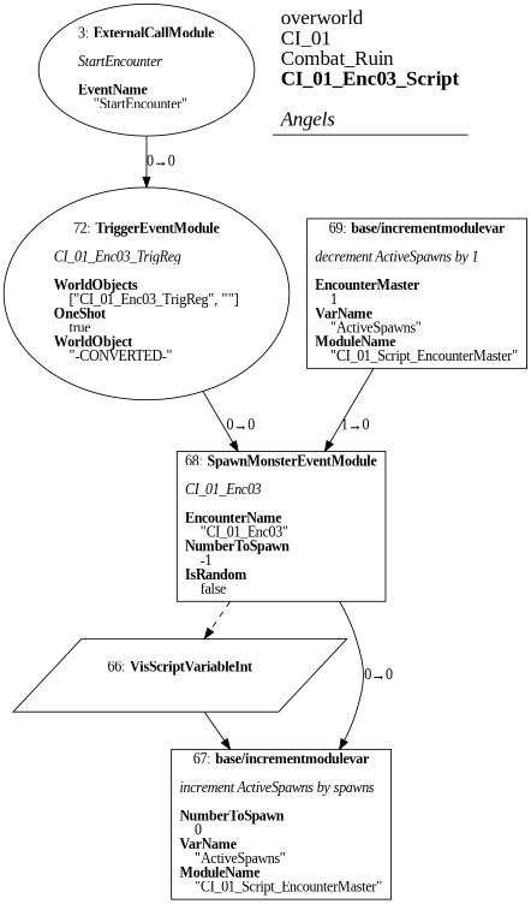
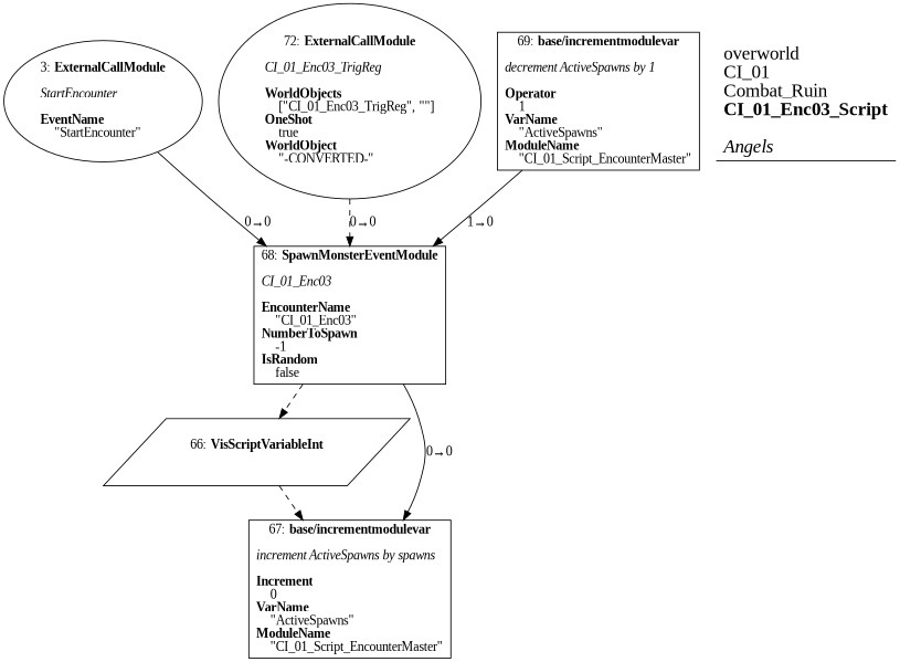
  digraph {
    fontname="Liberation Serif"
    splines=spline
    node [fontname="Liberation Serif" shape=box]
    edge [fontname="Liberation Serif"]
    n1 [label=<3: <b>ExternalCallModule</b><br/><br/><i>StartEncounter<br align="left"/></i><br align="left"/><b>EventName</b><br align="left"/>    &quot;StartEncounter&quot;<br align="left"/>> shape=oval]
-   n2 [label=<72: <b>TriggerEventModule</b><br/><br/><i>CI_01_Enc03_TrigReg<br align="left"/></i><br align="left"/><b>WorldObjects</b><br align="left"/>    [&quot;CI_01_Enc03_TrigReg&quot;, &quot;&quot;]<br align="left"/><b>OneShot</b><br align="left"/>    true<br align="left"/><b>WorldObject</b><br align="left"/>    &quot;-CONVERTED-&quot;<br align="left"/>> shape=oval]
+   n2 [label=<72: <b>ExternalCallModule</b><br/><br/><i>CI_01_Enc03_TrigReg<br align="left"/></i><br align="left"/><b>WorldObjects</b><br align="left"/>    [&quot;CI_01_Enc03_TrigReg&quot;, &quot;&quot;]<br align="left"/><b>OneShot</b><br align="left"/>    true<br align="left"/><b>WorldObject</b><br align="left"/>    &quot;-CONVERTED-&quot;<br align="left"/>> shape=oval]
    n3 [label=<68: <b>SpawnMonsterEventModule</b><br/><br/><i>CI_01_Enc03<br align="left"/></i><br align="left"/><b>EncounterName</b><br align="left"/>    &quot;CI_01_Enc03&quot;<br align="left"/><b>NumberToSpawn</b><br align="left"/>    -1<br align="left"/><b>IsRandom</b><br align="left"/>    false<br align="left"/>>]
    n4 [label=<66: <b>VisScriptVariableInt</b><br/><br/>> shape=parallelogram]
-   n5 [label=<67: <b>base/incrementmodulevar</b><br/><br/><i>increment ActiveSpawns by spawns<br align="left"/></i><br align="left"/><b>NumberToSpawn</b><br align="left"/>    0<br align="left"/><b>VarName</b><br align="left"/>    &quot;ActiveSpawns&quot;<br align="left"/><b>ModuleName</b><br align="left"/>    &quot;CI_01_Script_EncounterMaster&quot;<br align="left"/>>]
-   n6 [label=<69: <b>base/incrementmodulevar</b><br/><br/><i>decrement ActiveSpawns by 1<br align="left"/></i><br align="left"/><b>EncounterMaster</b><br align="left"/>    1<br align="left"/><b>VarName</b><br align="left"/>    &quot;ActiveSpawns&quot;<br align="left"/><b>ModuleName</b><br align="left"/>    &quot;CI_01_Script_EncounterMaster&quot;<br align="left"/>>]
+   n5 [label=<67: <b>base/incrementmodulevar</b><br/><br/><i>increment ActiveSpawns by spawns<br align="left"/></i><br align="left"/><b>Increment</b><br align="left"/>    0<br align="left"/><b>VarName</b><br align="left"/>    &quot;ActiveSpawns&quot;<br align="left"/><b>ModuleName</b><br align="left"/>    &quot;CI_01_Script_EncounterMaster&quot;<br align="left"/>>]
+   n6 [label=<69: <b>base/incrementmodulevar</b><br/><br/><i>decrement ActiveSpawns by 1<br align="left"/></i><br align="left"/><b>Operator</b><br align="left"/>    1<br align="left"/><b>VarName</b><br align="left"/>    &quot;ActiveSpawns&quot;<br align="left"/><b>ModuleName</b><br align="left"/>    &quot;CI_01_Script_EncounterMaster&quot;<br align="left"/>>]
    n7 [label=<<font point-size="20">overworld<br align="left"/>CI_01<br align="left"/>Combat_Ruin<br align="left"/><b>CI_01_Enc03_Script</b><br align="left"/><br/><i>Angels</i><br align="left"/></font>> shape=underline]
-   n1 -> n2 [label="0→0"]
-   n2 -> n3 [label="0→0"]
+   n1 -> n3 [label="0→0"]
+   n2 -> n3 [label="0→0" style=dashed]
    n3 -> n4 [style=dashed]
    n3 -> n5 [label="0→0"]
-   n4 -> n5 [style=solid]
+   n4 -> n5 [style=dashed]
    n6 -> n3 [label="1→0"]
  }
